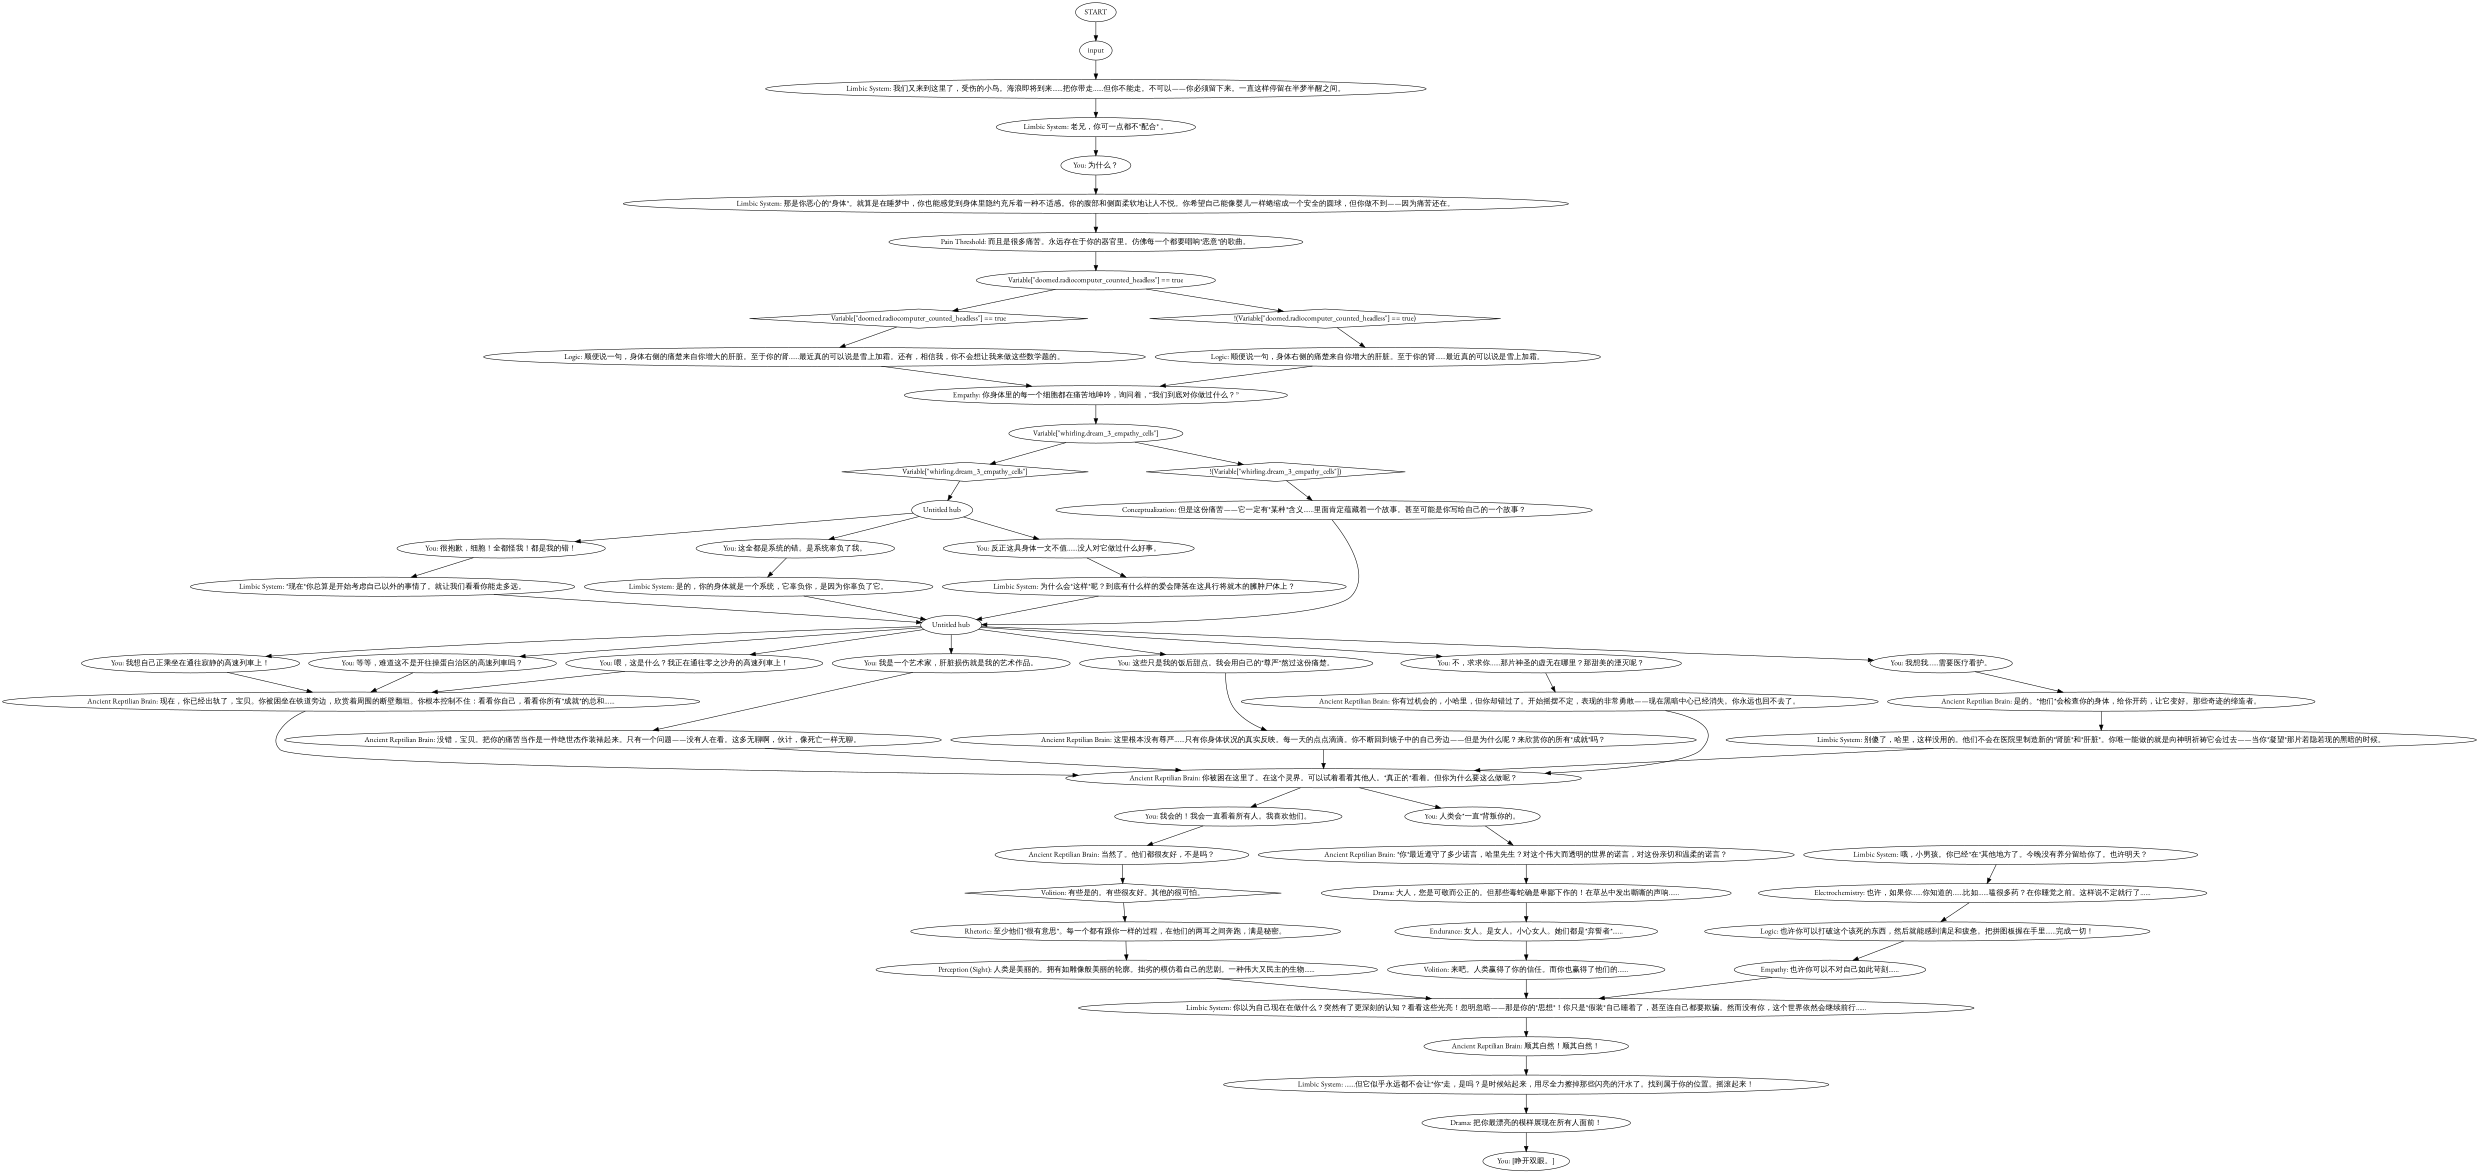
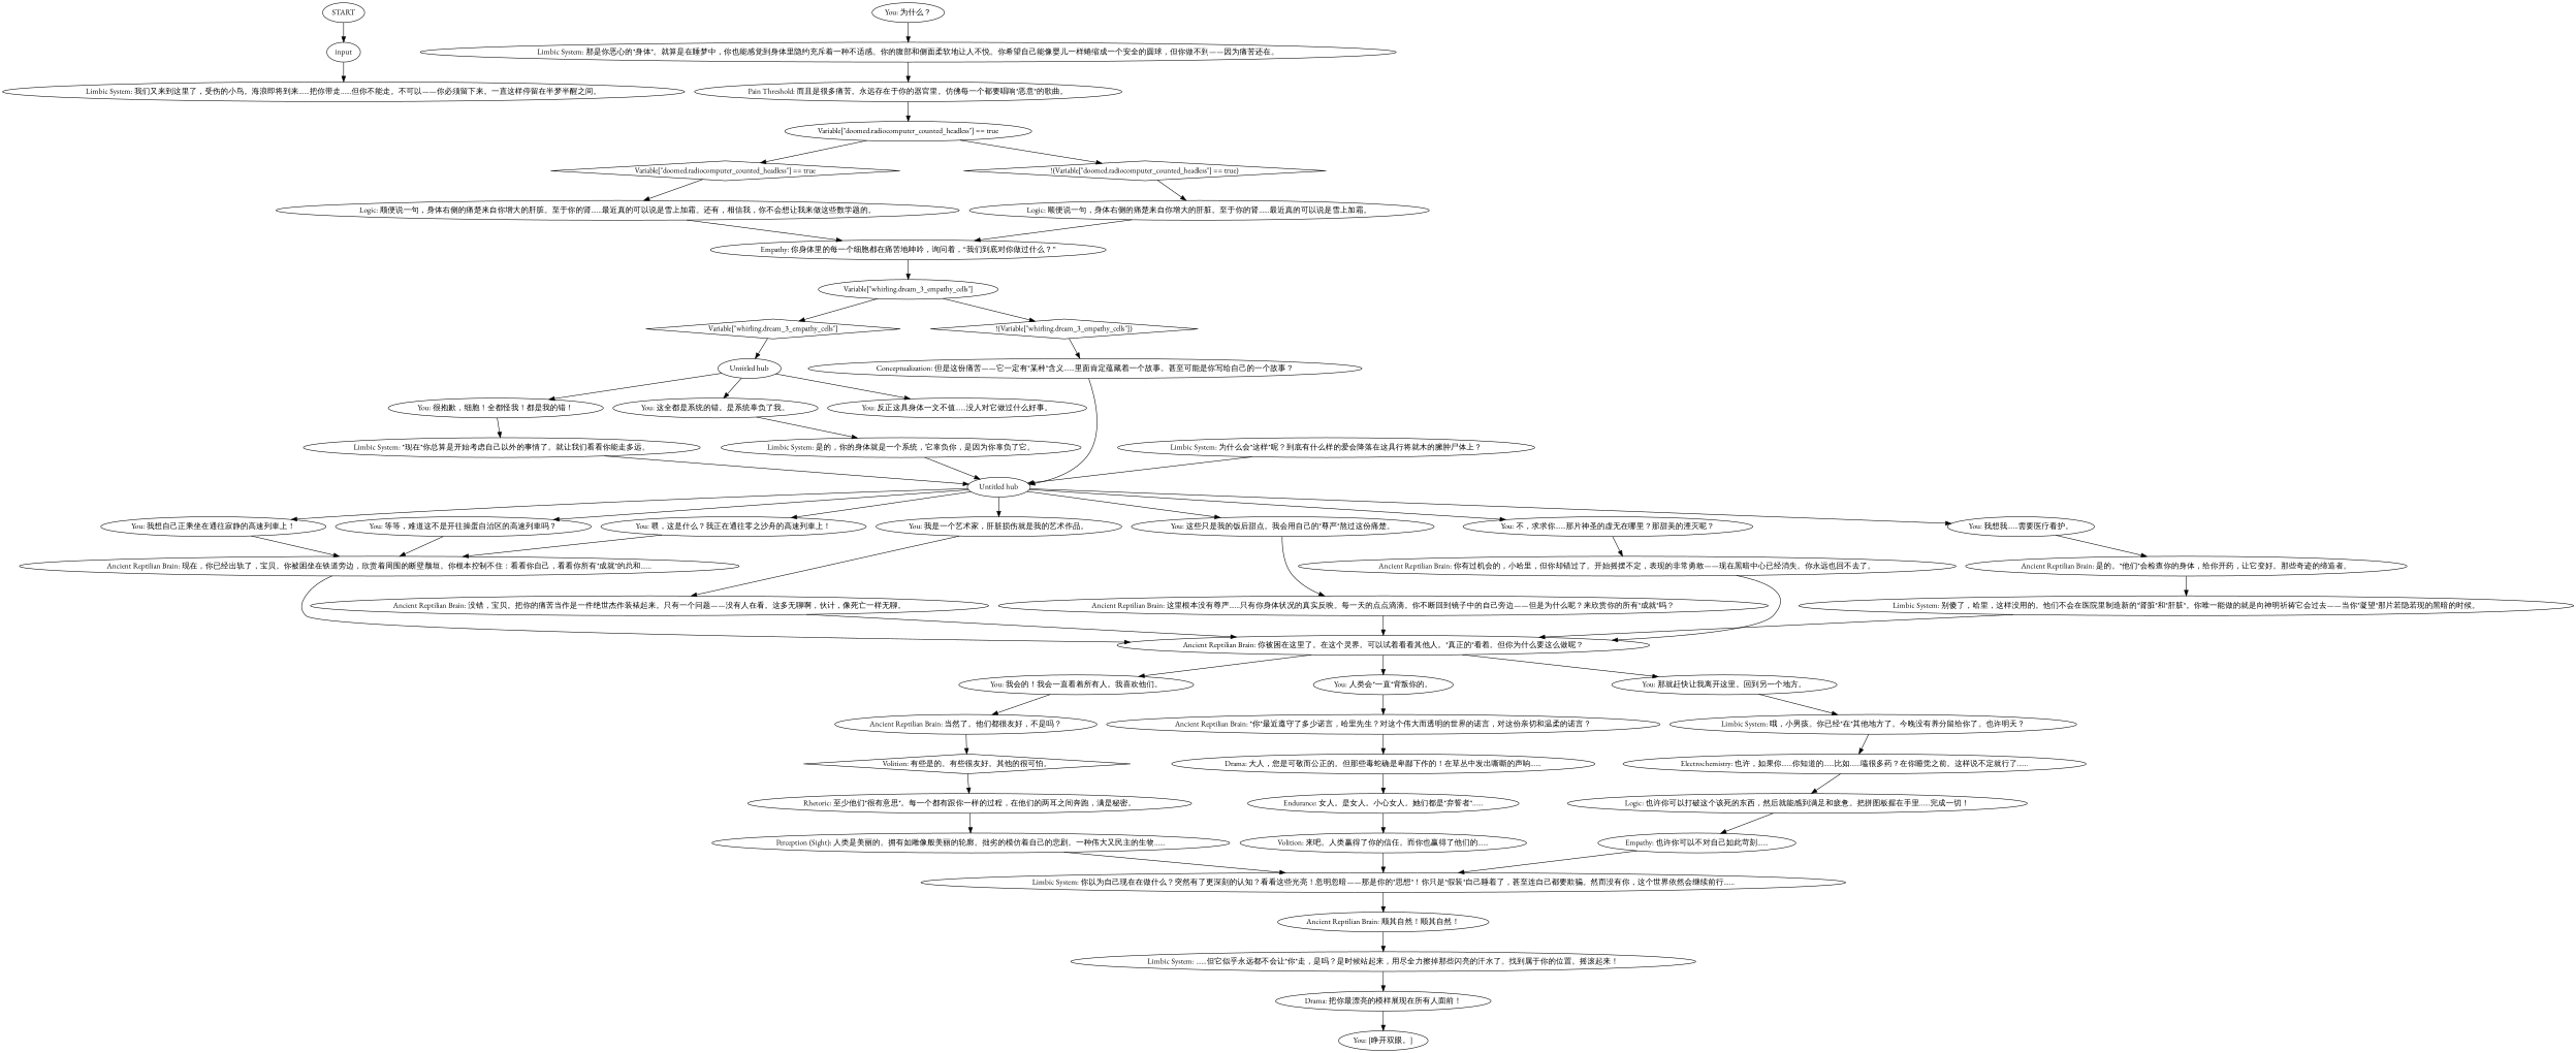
  digraph {
    fontname="EB Garamond"
    node [fontname="EB Garamond"]
    edge [fontname="EB Garamond"]
    n1 [label=START]
    n2 [label=input]
    n3 [label="Limbic System: 我们又来到这里了，受伤的小鸟。海浪即将到来……把你带走……但你不能走。不可以——你必须留下来。一直这样停留在半梦半醒之间。"]
-   n4 [label="Limbic System: 老兄，你可一点都不*配合* 。"]
    n5 [label="You: 为什么？"]
    n6 [label="Limbic System: 那是你恶心的*身体*。就算是在睡梦中，你也能感觉到身体里隐约充斥着一种不适感。你的腹部和侧面柔软地让人不悦。你希望自己能像婴儿一样蜷缩成一个安全的圆球，但你做不到——因为痛苦还在。"]
    n7 [label="Pain Threshold: 而且是很多痛苦。永远存在于你的器官里。仿佛每一个都要唱响*恶意*的歌曲。"]
    n8 [label="Variable[\"doomed.radiocomputer_counted_headless\"] == true"]
    n9 [label="Variable[\"doomed.radiocomputer_counted_headless\"] == true" shape=diamond]
    n10 [label="!(Variable[\"doomed.radiocomputer_counted_headless\"] == true)" shape=diamond]
    n11 [label="You: 很抱歉，细胞！全都怪我！都是我的错！"]
    n12 [label="Limbic System: *现在*你总算是开始考虑自己以外的事情了。就让我们看看你能走多远。"]
    n13 [label="Untitled hub"]
    n14 [label="Ancient Reptilian Brain: 当然了。他们都很友好，不是吗？"]
    n15 [label="Volition: 有些是的。有些很友好。其他的很可怕。" shape=diamond]
    n16 [label="Rhetoric: 至少他们*很有意思*。每一个都有跟你一样的过程，在他们的两耳之间奔跑，满是秘密。"]
    n17 [label="Ancient Reptilian Brain: 没错，宝贝。把你的痛苦当作是一件绝世杰作装裱起来。只有一个问题——没有人在看。这多无聊啊，伙计，像死亡一样无聊。"]
    n18 [label="Ancient Reptilian Brain: 你被困在这里了。在这个灵界。可以试着看看其他人。*真正的*看着。但你为什么要这么做呢？"]
    n19 [label="You: 我会的！我会一直看着所有人。我喜欢他们。"]
    n20 [label="You: 人类会*一直*背叛你的。"]
+   n21 [label="You: 那就赶快让我离开这里。回到另一个地方。"]
    n22 [label="Volition: 来吧。人类赢得了你的信任。而你也赢得了他们的……"]
    n23 [label="Limbic System: 你以为自己现在在做什么？突然有了更深刻的认知？看看这些光亮！忽明忽暗——那是你的*思想*！你只是*假装*自己睡着了，甚至连自己都要欺骗。然而没有你，这个世界依然会继续前行……"]
    n24 [label="Ancient Reptilian Brain: 顺其自然！顺其自然！"]
    n25 [label="Perception (Sight): 人类是美丽的。拥有如雕像般美丽的轮廓。拙劣的模仿着自己的悲剧。一种伟大又民主的生物……"]
    n26 [label="Drama: 大人，您是可敬而公正的。但那些毒蛇确是卑鄙下作的！在草丛中发出嘶嘶的声响……"]
    n27 [label="Endurance: 女人。是女人。小心女人。她们都是*弃誓者*……"]
    n28 [label="Empathy: 也许你可以不对自己如此苛刻……"]
    n29 [label="You: 我想自己正乘坐在通往寂静的高速列車上！"]
    n30 [label="You: 我是一个艺术家，肝脏损伤就是我的艺术作品。"]
    n31 [label="You: 这些只是我的饭后甜点。我会用自己的*尊严*熬过这份痛楚。"]
    n32 [label="You: 等等，难道这不是开往操蛋自治区的高速列車吗？"]
    n33 [label="You: 喂，这是什么？我正在通往零之沙舟的高速列車上！"]
    n34 [label="You: 不，求求你……那片神圣的虚无在哪里？那甜美的湮灭呢？"]
    n35 [label="You: 我想我……需要医疗看护。"]
    n36 [label="Ancient Reptilian Brain: 这里根本没有尊严……只有你身体状况的真实反映。每一天的点点滴滴。你不断回到镜子中的自己旁边——但是为什么呢？来欣赏你的所有*成就*吗？"]
    n37 [label="Ancient Reptilian Brain: 现在，你已经出轨了，宝贝。你被困坐在铁道旁边，欣赏着周围的断壁颓垣。你根本控制不住：看看你自己，看看你所有*成就*的总和……"]
    n38 [label="Ancient Reptilian Brain: *你*最近遵守了多少诺言，哈里先生？对这个伟大而透明的世界的诺言，对这份亲切和温柔的诺言？"]
    n39 [label="Limbic System: 哦，小男孩。你已经*在*其他地方了。今晚没有养分留给你了。也许明天？"]
    n40 [label="Electrochemistry: 也许，如果你……你知道的……比如……嗑很多药？在你睡觉之前。这样说不定就行了……"]
    n41 [label="Logic: 也许你可以打破这个该死的东西，然后就能感到满足和疲惫。把拼图板握在手里……完成一切！"]
    n42 [label="Untitled hub"]
    n43 [label="You: 这全都是系统的错。是系统辜负了我。"]
    n44 [label="You: 反正这具身体一文不值……没人对它做过什么好事。"]
    n45 [label="Limbic System: 是的，你的身体就是一个系统，它辜负你，是因为你辜负了它。"]
    n46 [label="Limbic System: 为什么会*这样*呢？到底有什么样的爱会降落在这具行将就木的臃肿尸体上？"]
    n47 [label="Empathy: 你身体里的每一个细胞都在痛苦地呻吟，询问着，“我们到底对你做过什么？”"]
    n48 [label="Variable[\"whirling.dream_3_empathy_cells\"]"]
    n49 [label="Variable[\"whirling.dream_3_empathy_cells\"]" shape=diamond]
    n50 [label="!(Variable[\"whirling.dream_3_empathy_cells\"])" shape=diamond]
    n51 [label="Conceptualization: 但是这份痛苦——它一定有*某种*含义……里面肯定蕴藏着一个故事。甚至可能是你写给自己的一个故事？"]
    n52 [label="Ancient Reptilian Brain: 是的。*他们*会检查你的身体，给你开药，让它变好。那些奇迹的缔造者。"]
    n53 [label="Limbic System: 别傻了，哈里，这样没用的。他们不会在医院里制造新的*肾脏*和*肝脏*。你唯一能做的就是向神明祈祷它会过去——当你*凝望*那片若隐若现的黑暗的时候。"]
    n54 [label="Limbic System: ……但它似乎永远都不会让*你*走，是吗？是时候站起来，用尽全力擦掉那些闪亮的汗水了。找到属于你的位置。摇滚起来！"]
    n55 [label="Drama: 把你最漂亮的模样展现在所有人面前！"]
    n56 [label="You: [睁开双眼。]"]
    n57 [label="Ancient Reptilian Brain: 你有过机会的，小哈里，但你却错过了。开始摇摆不定，表现的非常勇敢——现在黑暗中心已经消失。你永远也回不去了。"]
    n58 [label="Logic: 顺便说一句，身体右侧的痛楚来自你增大的肝脏。至于你的肾……最近真的可以说是雪上加霜。"]
    n59 [label="Logic: 顺便说一句，身体右侧的痛楚来自你增大的肝脏。至于你的肾……最近真的可以说是雪上加霜。还有，相信我，你不会想让我来做这些数学题的。"]
    n1 -> n2
    n2 -> n3
-   n3 -> n4
-   n4 -> n5
    n5 -> n6
    n6 -> n7
    n7 -> n8
    n8 -> n9
    n8 -> n10
    n9 -> n59
    n10 -> n58
    n11 -> n12
    n12 -> n13
    n13 -> n29
    n13 -> n30
    n13 -> n31
    n13 -> n32
    n13 -> n33
    n13 -> n34
    n13 -> n35
    n14 -> n15
    n15 -> n16
    n16 -> n25
    n17 -> n18
    n18 -> n19
    n18 -> n20
+   n18 -> n21
    n19 -> n14
    n20 -> n38
+   n21 -> n39
    n22 -> n23
    n23 -> n24
    n24 -> n54
    n25 -> n23
    n26 -> n27
    n27 -> n22
    n28 -> n23
    n29 -> n37
    n30 -> n17
    n31 -> n36
    n32 -> n37
    n33 -> n37
    n34 -> n57
    n35 -> n52
    n36 -> n18
    n37 -> n18
    n38 -> n26
    n39 -> n40
    n40 -> n41
    n41 -> n28
    n42 -> n11
    n42 -> n43
    n42 -> n44
    n43 -> n45
-   n44 -> n46
    n45 -> n13
    n46 -> n13
    n47 -> n48
    n48 -> n49
    n48 -> n50
    n49 -> n42
    n50 -> n51
    n51 -> n13
    n52 -> n53
    n53 -> n18
    n54 -> n55
    n55 -> n56
    n57 -> n18
    n58 -> n47
    n59 -> n47
  }
